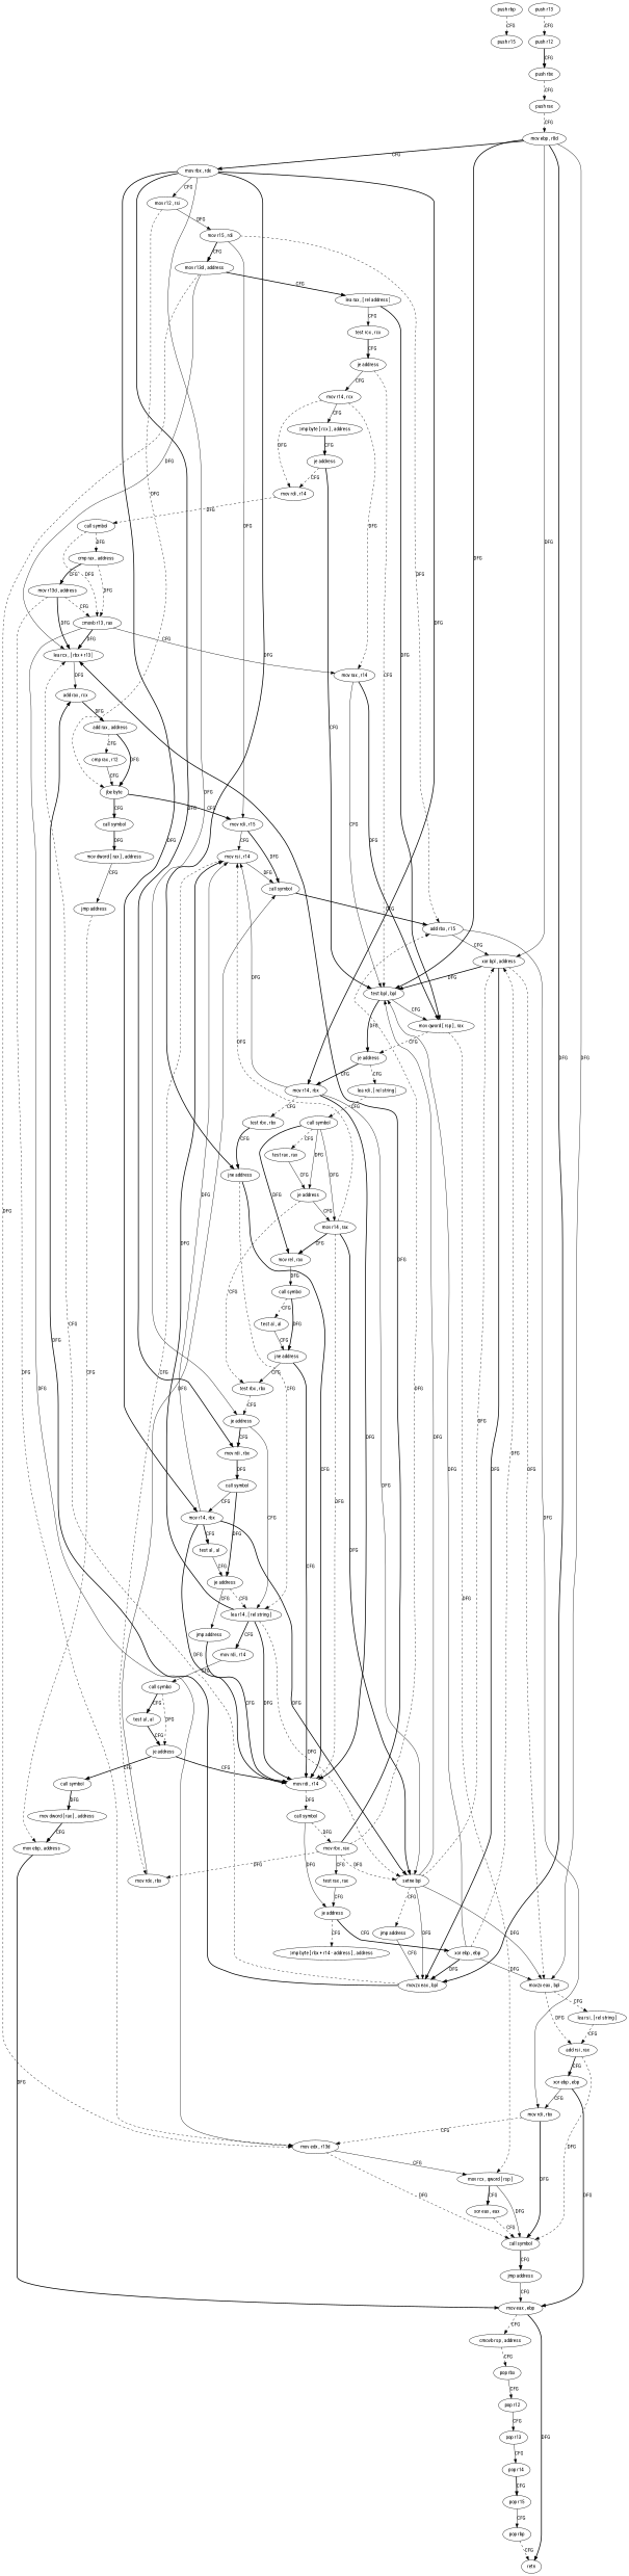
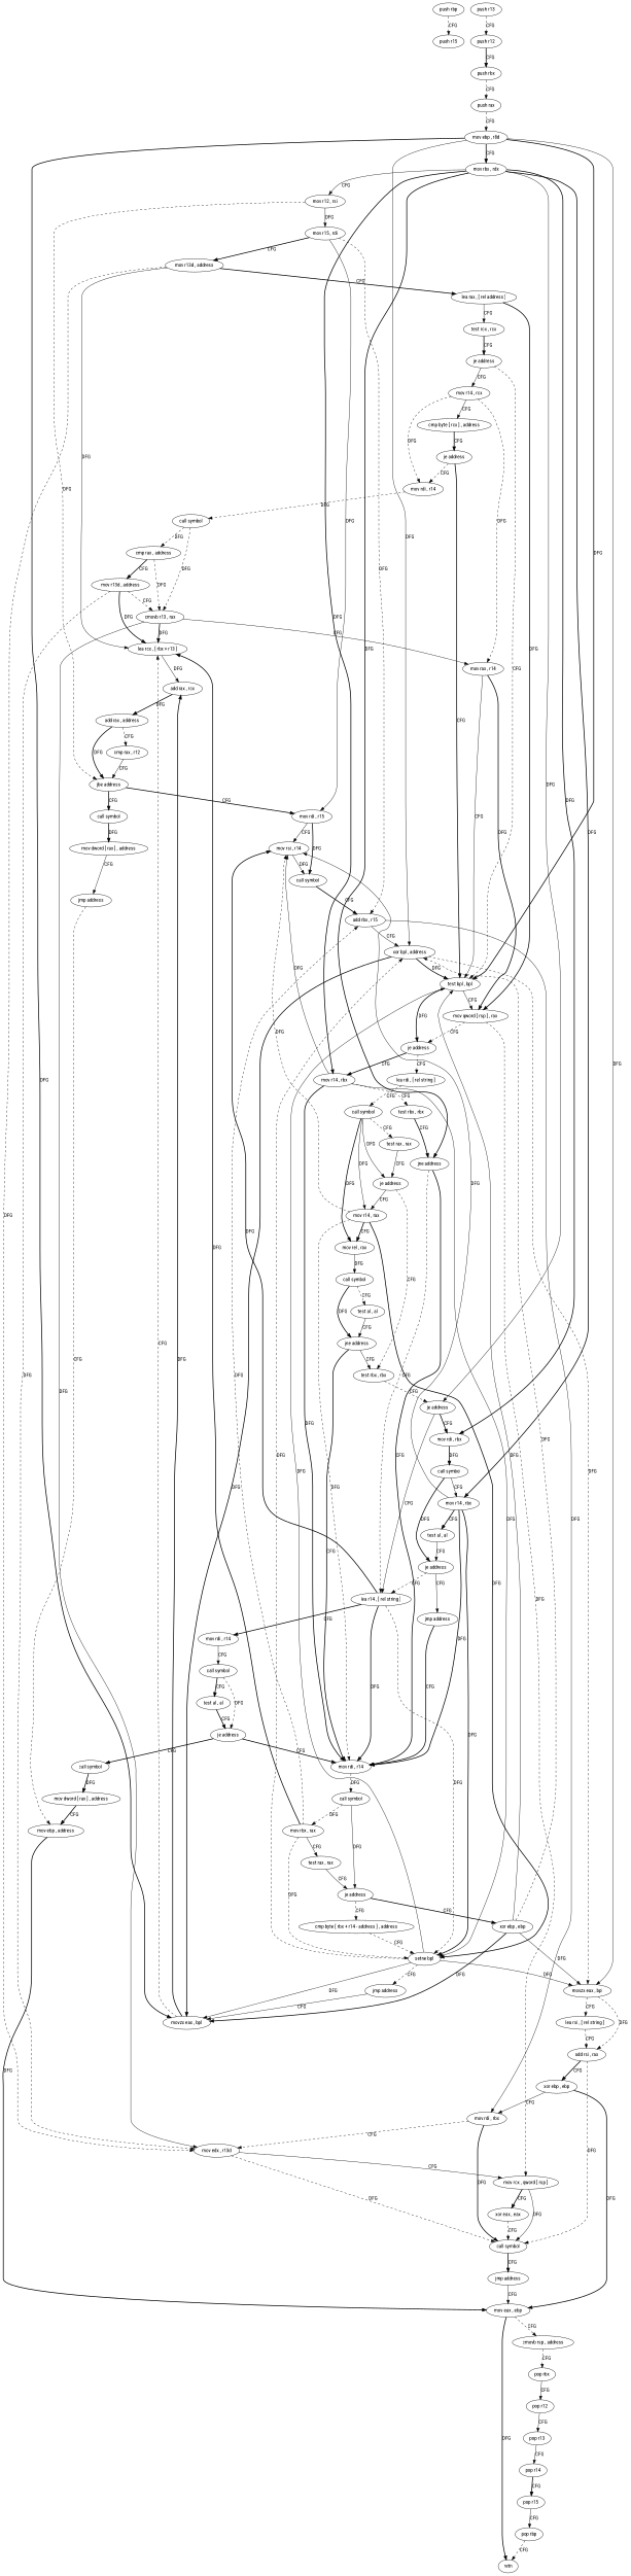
  digraph {
    fontname="Roboto Condensed"
    node [fontname="Roboto Condensed"]
    edge [fontname="Roboto Condensed" style=bold]
    n1 [label="push rbp"]
    n2 [label="push r15"]
    n3 [label="push r13"]
    n4 [label="push r12"]
    n5 [label="push rbx"]
    n6 [label="push rax"]
    n7 [label="mov ebp , r8d"]
    n8 [label="mov rbx , rdx"]
    n9 [label="test bpl , bpl"]
    n10 [label="movzx eax , bpl"]
    n11 [label="xor bpl , address"]
    n12 [label="movzx eax , bpl"]
    n13 [label="mov r12 , rsi"]
    n14 [label="mov r14 , rbx"]
    n15 [label="jne address"]
    n16 [label="je address"]
    n17 [label="mov rdi , rbx"]
    n18 [label="mov r14 , rbx"]
    n19 [label="mov qword [ rsp ] , rax"]
    n20 [label="je address"]
    n21 [label="lea rcx , [ rbx + r13 ]"]
    n22 [label="add rax , rcx"]
    n23 [label="lea rsi , [ rel string ]"]
    n24 [label="add rsi , rax"]
    n25 [label="mov r15 , rdi"]
-   n26 [label="jbe byte"]
+   n26 [label="jbe address"]
    n27 [label="test rbx , rbx"]
    n28 [label="mov rdi , r14"]
    n29 [label="setne bpl"]
    n30 [label="mov rsi , r14"]
    n31 [label="lea r14 , [ rel string ]"]
    n32 [label="call symbol"]
    n33 [label="test al , al"]
    n34 [label="mov r13d , address"]
    n35 [label="mov rdi , r15"]
    n36 [label="add rbx , r15"]
    n37 [label="call symbol"]
    n38 [label="lea rax , [ rel address ]"]
    n39 [label="mov edx , r13d"]
    n40 [label="call symbol"]
    n41 [label="mov rdi , rbx"]
    n42 [label="test rcx , rcx"]
    n43 [label="mov rcx , qword [ rsp ]"]
    n44 [label="call symbol"]
    n45 [label="je address"]
    n46 [label="mov r14 , rcx"]
    n47 [label="cmp byte [ rcx ] , address"]
    n48 [label="mov rdi , r14"]
    n49 [label="mov rax , r14"]
    n50 [label="lea rdi , [ rel string ]"]
    n51 [label="je address"]
    n52 [label="call symbol"]
    n53 [label="xor eax , eax"]
    n54 [label="call symbol"]
    n55 [label="call symbol"]
    n56 [label="jmp address"]
-   n57 [label="mov rdx , rbx"]
    n58 [label="test rax , rax"]
    n59 [label="je address"]
    n60 [label="mov r14 , rax"]
    n61 [label="mov rel , rax"]
    n62 [label="cmp rax , address"]
    n63 [label="cmovb r13 , rax"]
    n64 [label="mov rdi , r14"]
    n65 [label="mov rbx , rax"]
    n66 [label="je address"]
    n67 [label="call symbol"]
    n68 [label="test rbx , rbx"]
    n69 [label="call symbol"]
    n70 [label="mov r13d , address"]
    n71 [label="test rax , rax"]
    n72 [label="xor ebp , ebp"]
    n73 [label="cmp byte [ rbx + r14 - address ] , address"]
    n74 [label="test al , al"]
    n75 [label="je address"]
    n76 [label="call symbol"]
    n77 [label="mov dword [ rax ] , address"]
    n78 [label="mov ebp , address"]
    n79 [label="je address"]
    n80 [label="test al , al"]
    n81 [label="jne address"]
    n82 [label="add rax , address"]
    n83 [label="mov eax , ebp"]
    n84 [label="cmovb rsp , address"]
    n85 [label=retn]
    n86 [label="jmp address"]
    n87 [label="xor ebp , ebp"]
    n88 [label="jmp address"]
    n89 [label="pop rbx"]
    n90 [label="mov dword [ rax ] , address"]
    n91 [label="jmp address"]
    n92 [label="cmp rax , r12"]
    n93 [label="pop r12"]
    n94 [label="pop r13"]
    n95 [label="pop r14"]
    n96 [label="pop r15"]
    n97 [label="pop rbp"]
    n1 -> n2 [label=CFG style=dashed]
    n3 -> n4 [label=CFG style=dashed]
    n4 -> n5 [label=CFG]
    n5 -> n6 [label=CFG style=dashed]
    n6 -> n7 [label=CFG style=dashed]
    n7 -> n8 [label=CFG]
    n7 -> n9 [label=DFG]
    n7 -> n10 [label=DFG]
    n7 -> n11 [label=DFG style=solid]
    n7 -> n12 [label=DFG style=solid]
    n8 -> n13 [label=CFG style=solid]
    n8 -> n14 [label=DFG]
    n8 -> n15 [label=DFG]
    n8 -> n16 [label=DFG style=solid]
    n8 -> n17 [label=DFG]
    n8 -> n18 [label=DFG]
    n9 -> n19 [label=CFG style=solid]
    n9 -> n20 [label=DFG]
    n10 -> n21 [label=CFG style=dashed]
    n10 -> n22 [label=DFG]
    n11 -> n9 [label=DFG]
    n11 -> n10 [label=DFG]
    n11 -> n12 [label=DFG style=dashed]
    n12 -> n23 [label=CFG style=dashed]
    n12 -> n24 [label=DFG style=dashed]
    n13 -> n25 [label=DFG style=solid]
    n13 -> n26 [label=DFG style=dashed]
    n14 -> n27 [label=CFG style=dashed]
    n14 -> n28 [label=DFG]
    n14 -> n29 [label=DFG style=solid]
    n14 -> n30 [label=DFG style=solid]
    n15 -> n28 [label=CFG]
    n15 -> n31 [label=CFG style=dashed]
    n16 -> n17 [label=CFG]
    n16 -> n31 [label=CFG style=solid]
    n17 -> n32 [label=DFG]
    n18 -> n28 [label=DFG]
    n18 -> n29 [label=DFG]
    n18 -> n30 [label=DFG style=solid]
    n18 -> n33 [label=CFG]
    n19 -> n20 [label=CFG style=dashed]
    n19 -> n43 [label=DFG style=dashed]
    n20 -> n14 [label=CFG]
    n20 -> n50 [label=CFG style=dashed]
    n21 -> n22 [label=DFG style=solid]
    n22 -> n82 [label=DFG]
    n23 -> n24 [label=CFG style=dashed]
    n24 -> n44 [label=DFG style=dashed]
    n24 -> n87 [label=CFG]
    n25 -> n34 [label=CFG]
    n25 -> n35 [label=DFG style=solid]
    n25 -> n36 [label=DFG style=dashed]
    n26 -> n35 [label=CFG]
    n26 -> n37 [label=CFG]
    n27 -> n15 [label=CFG]
    n28 -> n55 [label=DFG style=dashed]
    n29 -> n9 [label=DFG style=solid]
    n29 -> n10 [label=DFG style=solid]
    n29 -> n11 [label=DFG style=dashed]
    n29 -> n12 [label=DFG style=solid]
    n29 -> n56 [label=CFG style=dashed]
    n30 -> n40 [label=DFG style=solid]
-   n30 -> n57 [label=CFG style=dashed]
    n31 -> n28 [label=DFG]
    n31 -> n29 [label=DFG style=dashed]
    n31 -> n30 [label=DFG]
    n31 -> n64 [label=CFG]
    n32 -> n18 [label=CFG style=solid]
    n32 -> n79 [label=DFG]
    n33 -> n79 [label=CFG style=solid]
    n34 -> n21 [label=DFG style=solid]
    n34 -> n38 [label=CFG]
    n34 -> n39 [label=DFG style=dashed]
    n35 -> n30 [label=CFG style=solid]
    n35 -> n40 [label=DFG]
    n36 -> n11 [label=CFG style=solid]
    n36 -> n41 [label=DFG style=solid]
    n37 -> n90 [label=DFG]
    n38 -> n19 [label=DFG]
    n38 -> n42 [label=CFG style=solid]
    n39 -> n43 [label=CFG style=solid]
    n39 -> n44 [label=DFG style=dashed]
    n40 -> n36 [label=CFG]
    n41 -> n39 [label=CFG style=dashed]
    n41 -> n44 [label=DFG]
    n42 -> n45 [label=CFG]
    n43 -> n44 [label=DFG style=solid]
    n43 -> n53 [label=CFG]
    n44 -> n88 [label=CFG]
    n45 -> n9 [label=CFG style=dashed]
    n45 -> n46 [label=CFG style=solid]
    n46 -> n47 [label=CFG style=solid]
    n46 -> n48 [label=DFG style=dashed]
    n46 -> n49 [label=DFG style=dashed]
    n47 -> n51 [label=CFG]
    n48 -> n52 [label=DFG style=dashed]
    n49 -> n9 [label=CFG style=solid]
    n49 -> n19 [label=DFG]
    n50 -> n54 [label=CFG style=dashed]
    n51 -> n9 [label=CFG]
    n51 -> n48 [label=CFG style=dashed]
    n52 -> n62 [label=DFG style=dashed]
    n52 -> n63 [label=DFG style=dashed]
    n53 -> n44 [label=CFG style=dashed]
    n54 -> n58 [label=CFG style=dashed]
    n54 -> n59 [label=DFG style=solid]
    n54 -> n60 [label=DFG style=solid]
    n54 -> n61 [label=DFG]
    n55 -> n65 [label=DFG style=dashed]
    n55 -> n66 [label=DFG style=solid]
    n56 -> n10 [label=CFG style=solid]
-   n57 -> n40 [label=DFG style=solid]
    n58 -> n59 [label=CFG style=solid]
    n59 -> n60 [label=CFG style=solid]
    n59 -> n68 [label=CFG style=dashed]
    n60 -> n28 [label=DFG style=dashed]
    n60 -> n29 [label=DFG]
    n60 -> n30 [label=DFG style=dashed]
    n60 -> n61 [label=CFG]
    n61 -> n69 [label=DFG style=solid]
    n62 -> n63 [label=DFG style=dashed]
    n62 -> n70 [label=CFG]
    n63 -> n21 [label=DFG]
    n63 -> n39 [label=DFG style=solid]
    n63 -> n49 [label=CFG style=solid]
    n64 -> n67 [label=CFG style=solid]
    n65 -> n21 [label=DFG]
    n65 -> n29 [label=DFG style=dashed]
    n65 -> n36 [label=DFG style=dashed]
-   n65 -> n57 [label=DFG style=dashed]
    n65 -> n71 [label=CFG style=solid]
    n66 -> n72 [label=CFG]
    n66 -> n73 [label=CFG style=dashed]
    n67 -> n74 [label=CFG]
    n67 -> n75 [label=DFG style=dashed]
    n68 -> n16 [label=CFG style=dashed]
    n69 -> n80 [label=CFG style=dashed]
    n69 -> n81 [label=DFG]
    n70 -> n21 [label=DFG]
    n70 -> n39 [label=DFG style=dashed]
    n70 -> n63 [label=CFG style=dashed]
    n71 -> n66 [label=CFG style=solid]
    n72 -> n9 [label=DFG style=solid]
    n72 -> n10 [label=DFG]
    n72 -> n11 [label=DFG style=dashed]
    n72 -> n12 [label=DFG style=solid]
+   n73 -> n29 [label=CFG style=dashed]
    n74 -> n75 [label=CFG]
    n75 -> n28 [label=CFG]
    n75 -> n76 [label=CFG]
    n76 -> n77 [label=DFG]
    n77 -> n78 [label=CFG]
    n78 -> n83 [label=DFG]
    n79 -> n31 [label=CFG style=dashed]
    n79 -> n86 [label=CFG style=solid]
    n80 -> n81 [label=CFG style=solid]
    n81 -> n28 [label=CFG]
    n81 -> n68 [label=CFG style=solid]
    n82 -> n26 [label=DFG]
    n82 -> n92 [label=CFG style=dashed]
    n83 -> n84 [label=CFG style=dashed]
    n83 -> n85 [label=DFG]
    n84 -> n89 [label=CFG style=dashed]
    n86 -> n28 [label=CFG]
    n87 -> n41 [label=CFG style=solid]
    n87 -> n83 [label=DFG]
    n88 -> n83 [label=CFG style=solid]
    n89 -> n93 [label=CFG style=solid]
    n90 -> n91 [label=CFG style=solid]
    n91 -> n78 [label=CFG style=dashed]
    n92 -> n26 [label=CFG style=solid]
    n93 -> n94 [label=CFG style=solid]
    n94 -> n95 [label=CFG style=solid]
    n95 -> n96 [label=CFG]
    n96 -> n97 [label=CFG style=solid]
    n97 -> n85 [label=CFG style=dashed]
  }
